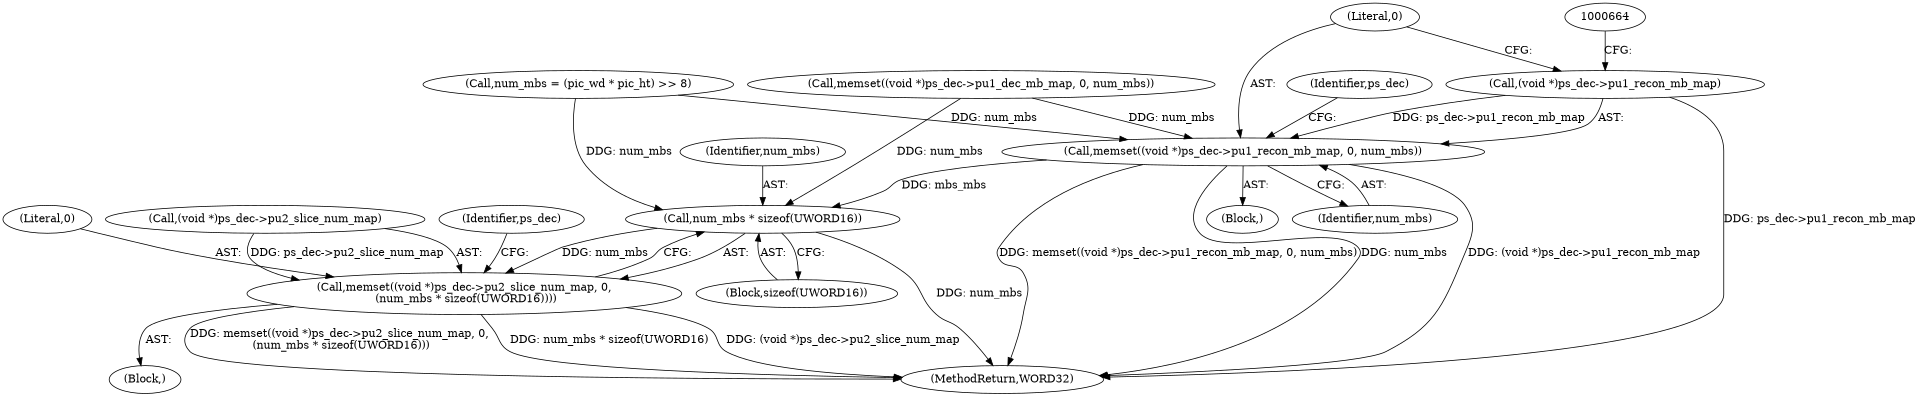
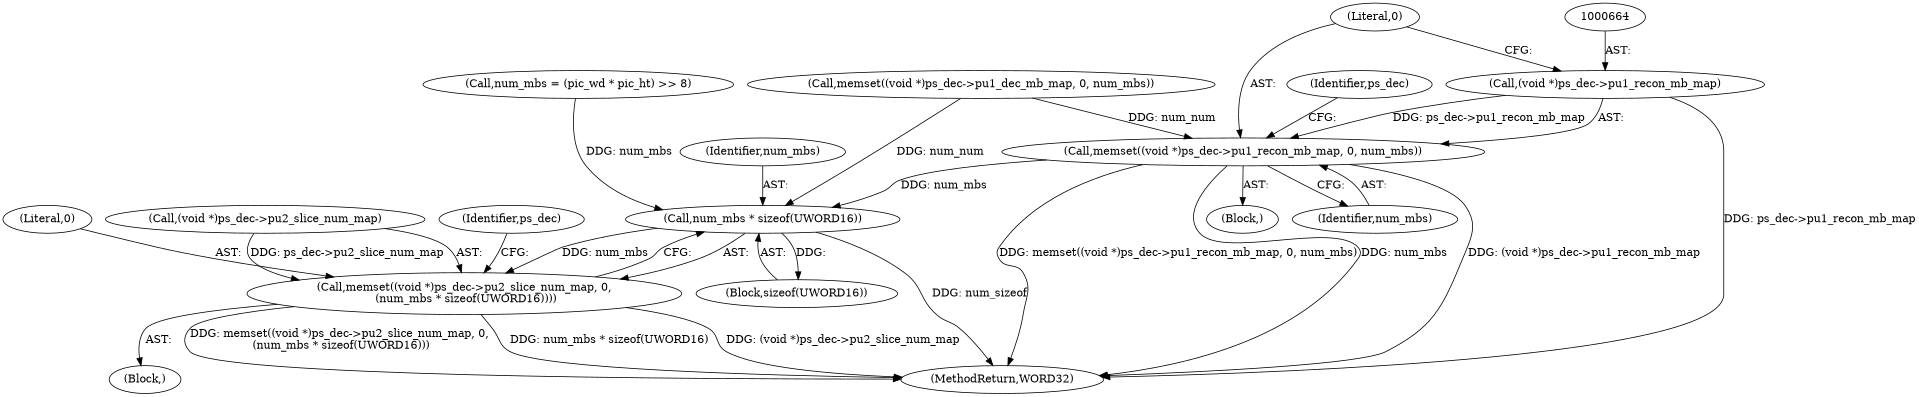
  digraph {
    n1 [label="(Call,(void *)ps_dec->pu1_recon_mb_map)"]
    n2 [label="(Call,memset((void *)ps_dec->pu1_recon_mb_map, 0, num_mbs))"]
    n3 [label="(MethodReturn,WORD32)"]
    n4 [label="(Call,num_mbs * sizeof(UWORD16))"]
    n5 [label="(Block,)"]
    n6 [label="(Identifier,num_mbs)"]
    n7 [label="(Call,memset((void *)ps_dec->pu2_slice_num_map, 0,\n (num_mbs * sizeof(UWORD16))))"]
    n8 [label="(Block,sizeof(UWORD16))"]
    n9 [label="(Block,)"]
    n10 [label="(Call,num_mbs = (pic_wd * pic_ht) >> 8)"]
    n11 [label="(Call,memset((void *)ps_dec->pu1_dec_mb_map, 0, num_mbs))"]
    n12 [label="(Identifier,ps_dec)"]
    n13 [label="(Call,(void *)ps_dec->pu2_slice_num_map)"]
    n14 [label="(Literal,0)"]
    n15 [label="(Identifier,num_mbs)"]
    n16 [label="(Identifier,ps_dec)"]
    n17 [label="(Literal,0)"]
    1000664
    n1 -> n2 [label="AST: "]
    n1 -> n2 [label="DDG: ps_dec->pu1_recon_mb_map"]
    n1 -> n3 [label="DDG: ps_dec->pu1_recon_mb_map"]
    n2 -> n3 [label="DDG: (void *)ps_dec->pu1_recon_mb_map"]
    n2 -> n3 [label="DDG: memset((void *)ps_dec->pu1_recon_mb_map, 0, num_mbs)"]
    n2 -> n3 [label="DDG: num_mbs"]
-   n2 -> n4 [label="DDG: mbs_mbs"]
+   n2 -> n4 [label="DDG: num_mbs"]
    n2 -> n5 [label="AST: "]
    n2 -> n6 [label="CFG: "]
-   n4 -> n3 [label="DDG: num_mbs"]
+   n4 -> n3 [label="DDG: num_sizeof"]
    n4 -> n7 [label="AST: "]
    n4 -> n7 [label="DDG: num_mbs"]
-   n4 -> n8 [label="CFG: "]
+   n4 -> n8 [label="DDG: "]
    n6 -> n2 [label="AST: "]
    n7 -> n3 [label="DDG: num_mbs * sizeof(UWORD16)"]
    n7 -> n3 [label="DDG: (void *)ps_dec->pu2_slice_num_map"]
    n7 -> n3 [label="DDG: memset((void *)ps_dec->pu2_slice_num_map, 0,\n (num_mbs * sizeof(UWORD16)))"]
    n7 -> n4 [label="CFG: "]
    n7 -> n9 [label="AST: "]
    n8 -> n4 [label="AST: "]
-   n10 -> n2 [label="DDG: num_mbs"]
    n10 -> n4 [label="DDG: num_mbs"]
-   n11 -> n2 [label="DDG: num_mbs"]
-   n11 -> n4 [label="DDG: num_mbs"]
+   n11 -> n2 [label="DDG: num_num"]
+   n11 -> n4 [label="DDG: num_num"]
    n12 -> n2 [label="CFG: "]
    n13 -> n7 [label="AST: "]
    n13 -> n7 [label="DDG: ps_dec->pu2_slice_num_map"]
    n14 -> n7 [label="AST: "]
    n15 -> n4 [label="AST: "]
    n16 -> n7 [label="CFG: "]
    n17 -> n1 [label="CFG: "]
    n17 -> n2 [label="AST: "]
-   1000664 -> n1 [label="CFG: "]
+   1000664 -> n1 [label="AST: "]
  }
